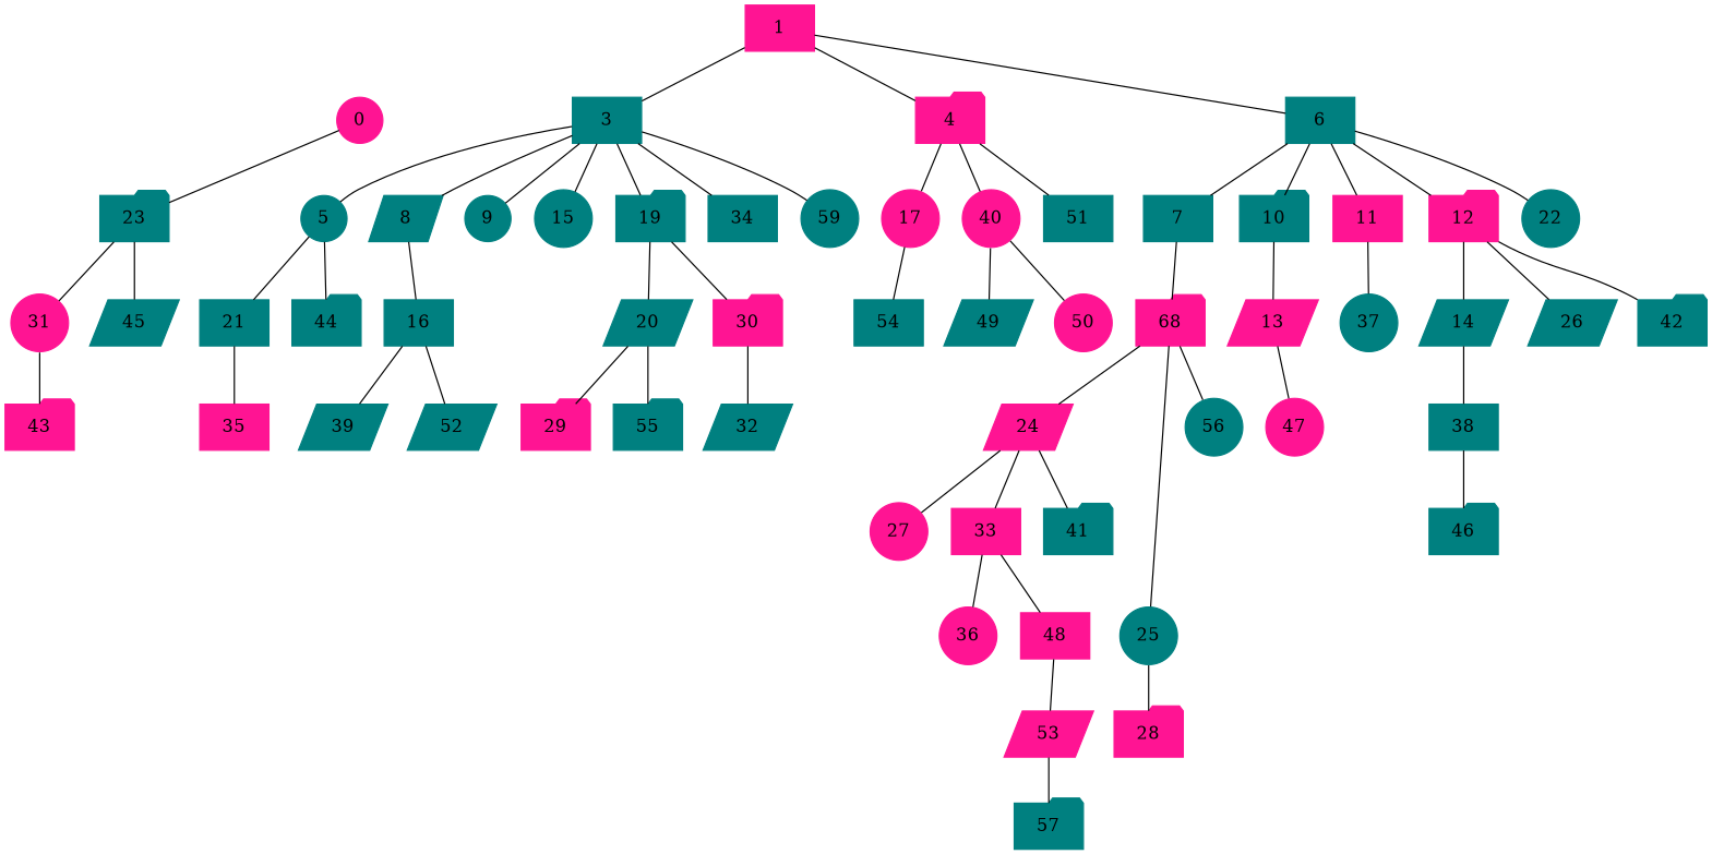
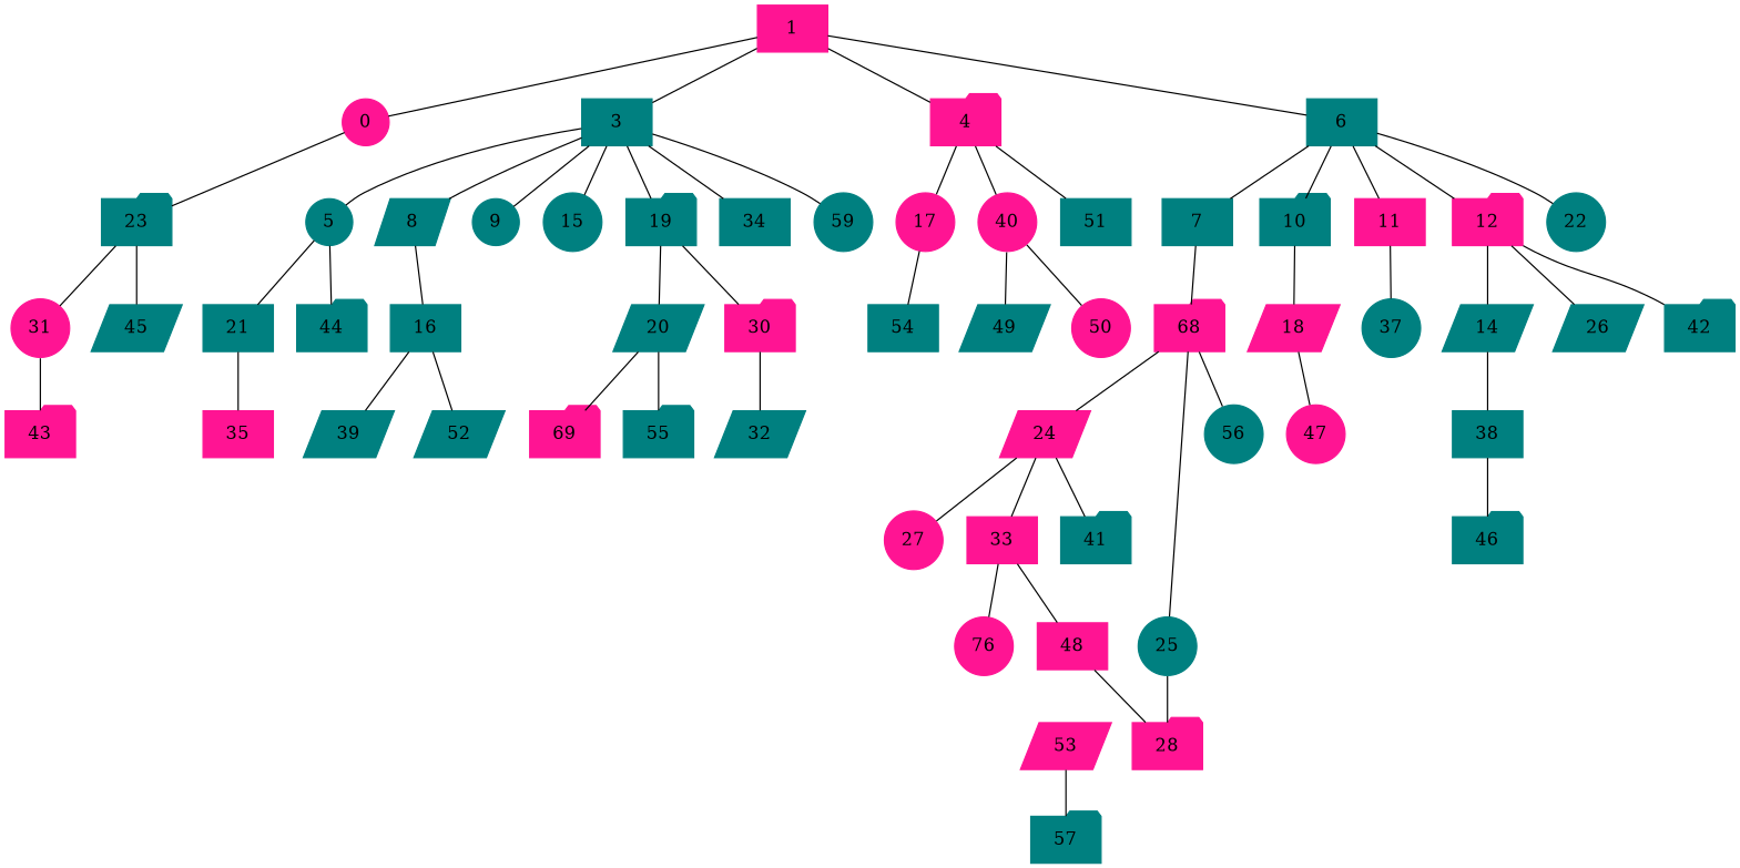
  graph {
    node [color=teal shape=circle style=filled]
    1 [color=deeppink shape=box]
    n2 [color=deeppink label=0]
    3 [shape=box]
    4 [color=deeppink shape=folder]
    6 [shape=box]
    23 [shape=folder]
    5
    8 [shape=parallelogram]
    9
    15
    19 [shape=folder]
    34 [shape=box]
    59
    17 [color=deeppink]
    40 [color=deeppink]
    51 [shape=box]
    7 [shape=box]
    10 [shape=folder]
    11 [color=deeppink shape=box]
    12 [color=deeppink shape=folder]
    22
    31 [color=deeppink]
    45 [shape=parallelogram]
    21 [shape=box]
    44 [shape=folder]
    16 [shape=box]
    20 [shape=parallelogram]
    30 [color=deeppink shape=folder]
    54 [shape=box]
    49 [shape=parallelogram]
    50 [color=deeppink]
    35 [color=deeppink shape=box]
    n33 [color=deeppink label=68 shape=folder]
-   13 [color=deeppink shape=parallelogram]
+   13 [color=deeppink shape=parallelogram label=18]
    37
    14 [shape=parallelogram]
    26 [shape=parallelogram]
    42 [shape=folder]
    24 [color=deeppink shape=parallelogram]
    25
    56
    39 [shape=parallelogram]
    52 [shape=parallelogram]
    47 [color=deeppink]
    38 [shape=box]
    46 [shape=folder]
    27 [color=deeppink]
    33 [color=deeppink shape=box]
    41 [shape=folder]
    28 [color=deeppink shape=folder]
-   29 [color=deeppink shape=folder]
+   29 [color=deeppink shape=folder label=69]
    55 [shape=folder]
    32 [shape=parallelogram]
    43 [color=deeppink shape=folder]
-   36 [color=deeppink]
+   36 [color=deeppink label=76]
    48 [color=deeppink shape=box]
    53 [color=deeppink shape=parallelogram]
    57 [shape=folder]
+   1 -- n2
    1 -- 3
    1 -- 4
    1 -- 6
    n2 -- 23
    3 -- 5
    3 -- 8
    3 -- 9
    3 -- 15
    3 -- 19
    3 -- 34
    3 -- 59
    4 -- 17
    4 -- 40
    4 -- 51
    6 -- 7
    6 -- 10
    6 -- 11
    6 -- 12
    6 -- 22
    23 -- 31
    23 -- 45
    5 -- 21
    5 -- 44
    8 -- 16
    19 -- 20
    19 -- 30
    17 -- 54
    40 -- 49
    40 -- 50
    7 -- n33
    10 -- 13
    11 -- 37
    12 -- 14
    12 -- 26
    12 -- 42
    31 -- 43
    21 -- 35
    16 -- 39
    16 -- 52
    20 -- 29
    20 -- 55
    30 -- 32
    n33 -- 24
    n33 -- 25
    n33 -- 56
    13 -- 47
    14 -- 38
    24 -- 27
    24 -- 33
    24 -- 41
    25 -- 28
    38 -- 46
    33 -- 36
    33 -- 48
-   48 -- 53
+   48 -- 28
    53 -- 57
  }
